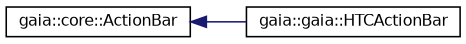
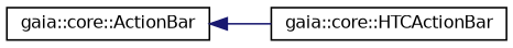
  digraph {
    rankdir=LR
    node [color=black fillcolor=white fontname=Helvetica fontsize=10 shape=record style=filled]
    n1 [height=0.2 label="gaia::core::ActionBar" width=0.4]
-   n2 [height=0.2 label="gaia::gaia::HTCActionBar" width=0.4]
+   n2 [height=0.2 label="gaia::core::HTCActionBar" width=0.4]
    n1 -> n2 [color=midnightblue dir=back fontname=Helvetica fontsize=10 labelfontname=Helvetica labelfontsize=10 style=solid]
  }
